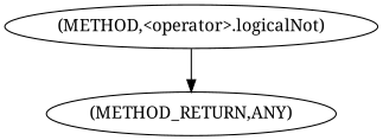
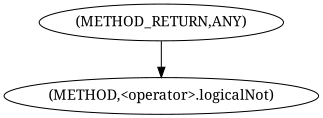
  digraph {
    fontname="Noto Serif"
    node [fontname="Noto Serif"]
    n1 [label=<(METHOD,&lt;operator&gt;.logicalNot)>]
    n2 [label=<(METHOD_RETURN,ANY)>]
-   n1 -> n2 [style=solid fontname="Noto Serif"]
+   n2 -> n1 [style=solid fontname="Noto Serif"]
  }
